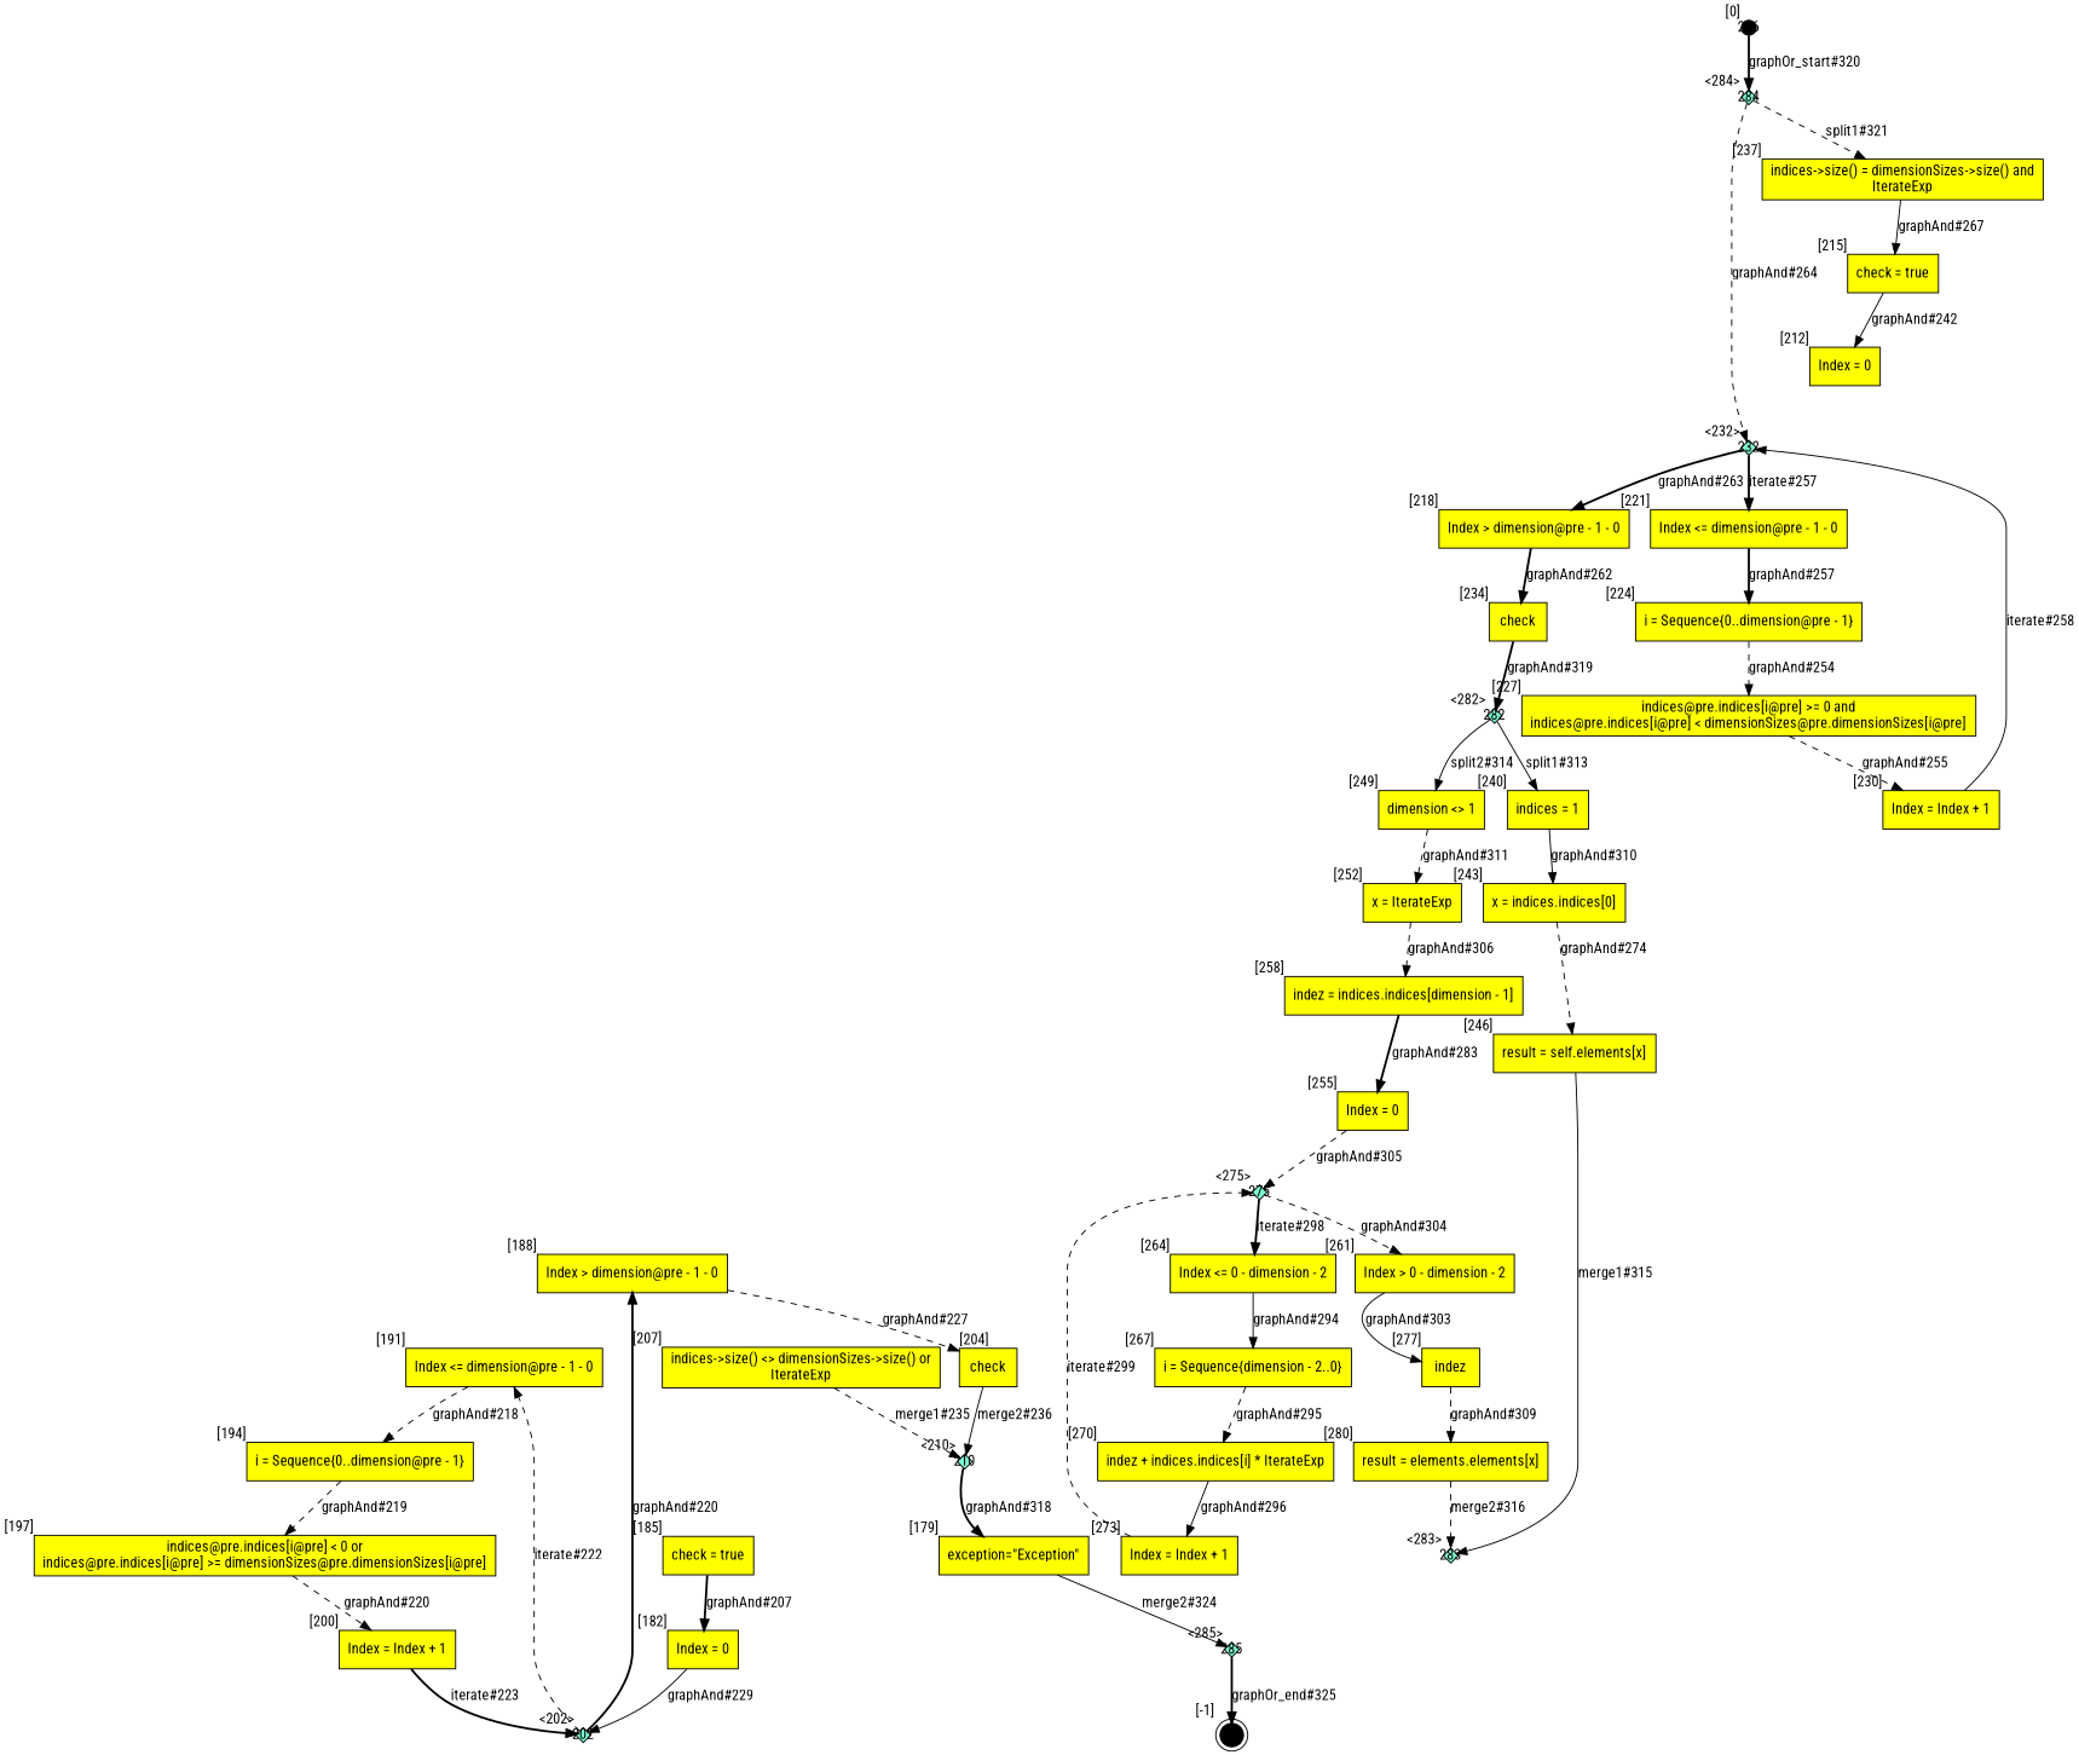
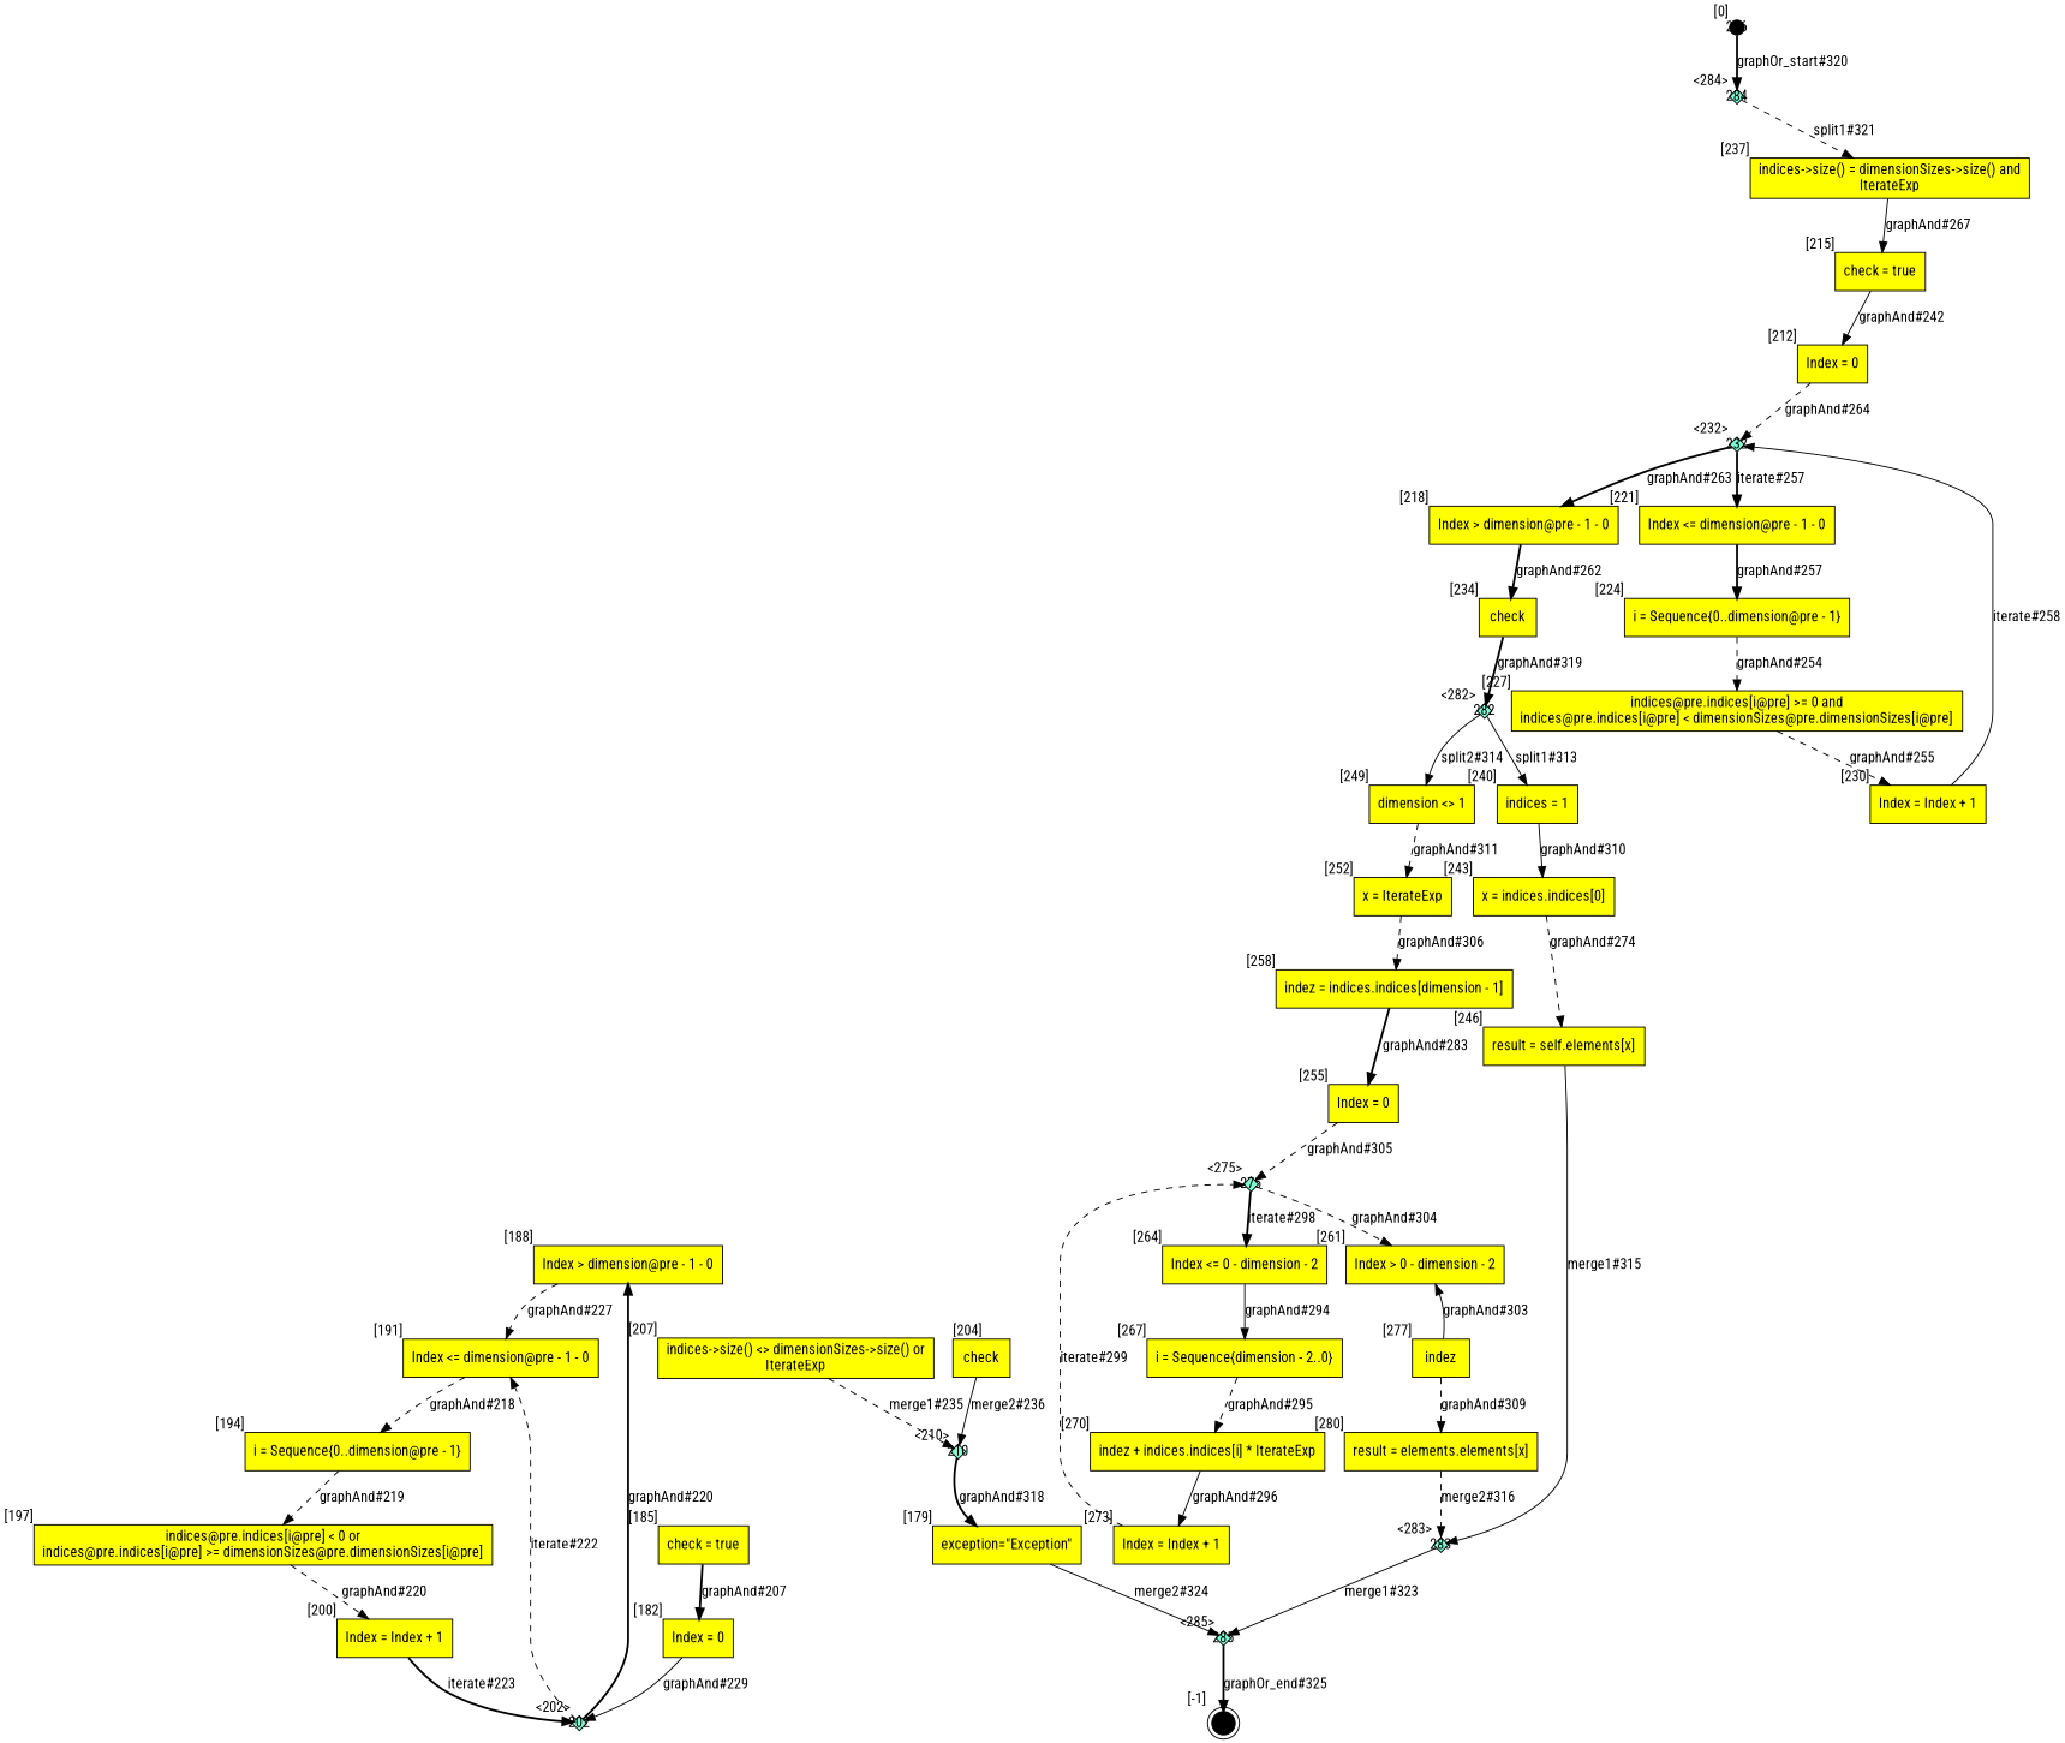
  digraph {
    fontname="Roboto Condensed"
    node [fillcolor=yellow fontname="Roboto Condensed" shape=box style=filled]
    edge [fontname="Roboto Condensed" style=dashed]
    n1 [label="indez = indices.indices[dimension - 1]" xlabel="[258]"]
    n2 [label="Index = 0" xlabel="[255]"]
    275 [fillcolor=aquamarine fixedsize=true height=.2 shape=diamond width=.2 xlabel="<275>"]
    n4 [label="i = Sequence{0..dimension@pre - 1}" xlabel="[194]"]
    n5 [label="indices@pre.indices[i@pre] < 0 or\nindices@pre.indices[i@pre] >= dimensionSizes@pre.dimensionSizes[i@pre]\n" xlabel="[197]"]
    n6 [label="Index = Index + 1" xlabel="[200]"]
    n7 [label="Index > 0 - dimension - 2" xlabel="[261]"]
    n8 [label=indez xlabel="[277]"]
    n9 [label="result = elements.elements[x]" xlabel="[280]"]
    202 [fillcolor=aquamarine fixedsize=true height=.2 shape=diamond width=.2 xlabel="<202>"]
    n11 [label="Index <= 0 - dimension - 2" xlabel="[264]"]
    n12 [label="i = Sequence{dimension - 2..0}" xlabel="[267]"]
    n13 [label="indez + indices.indices[i] * IterateExp" xlabel="[270]"]
    n14 [label="Index > dimension@pre - 1 - 0" xlabel="[188]"]
    n15 [label="Index <= dimension@pre - 1 - 0" xlabel="[191]"]
    n16 [label=check xlabel="[204]"]
    n17 [label="Index = Index + 1" xlabel="[273]"]
    210 [fillcolor=aquamarine fixedsize=true height=.2 shape=diamond width=.2 xlabel="<210>"]
    n19 [label="exception=\"Exception\"" xlabel="[179]"]
    n20 [label="indices->size() <> dimensionSizes->size() or\nIterateExp\n" xlabel="[207]"]
    n21 [label="check = true" xlabel="[185]"]
    n22 [label="Index = 0" xlabel="[182]"]
    285 [fillcolor=aquamarine fixedsize=true height=.2 shape=diamond width=.2 xlabel="<285>"]
    n24 [label="Index = 0" xlabel="[212]"]
    232 [fillcolor=aquamarine fixedsize=true height=.2 shape=diamond width=.2 xlabel="<232>"]
    n26 [label="Index > dimension@pre - 1 - 0" xlabel="[218]"]
    n27 [label="Index <= dimension@pre - 1 - 0" xlabel="[221]"]
    283 [fillcolor=aquamarine fixedsize=true height=.2 shape=diamond width=.2 xlabel="<283>"]
    n29 [label="check = true" xlabel="[215]"]
    n30 [label=check xlabel="[234]"]
    282 [fillcolor=aquamarine fixedsize=true height=.2 shape=diamond width=.2 xlabel="<282>"]
    n32 [label="indices = 1" xlabel="[240]"]
    n33 [label="dimension <> 1" xlabel="[249]"]
    n34 [label="x = indices.indices[0]" xlabel="[243]"]
    n35 [label="x = IterateExp" xlabel="[252]"]
    180 [fillcolor=black fixedsize=true height=.2 shape=doublecircle width=.2 xlabel="[-1]"]
    284 [fillcolor=aquamarine fixedsize=true height=.2 shape=diamond width=.2 xlabel="<284>"]
    n38 [label="indices->size() = dimensionSizes->size() and\nIterateExp\n" xlabel="[237]"]
    n39 [label="i = Sequence{0..dimension@pre - 1}" xlabel="[224]"]
    n40 [label="indices@pre.indices[i@pre] >= 0 and\nindices@pre.indices[i@pre] < dimensionSizes@pre.dimensionSizes[i@pre]\n" xlabel="[227]"]
    n41 [label="Index = Index + 1" xlabel="[230]"]
    236 [fillcolor=black fixedsize=true height=.2 shape=circle width=.2 xlabel="[0]"]
    n43 [label="result = self.elements[x]" xlabel="[246]"]
    n1 -> n2 [label="graphAnd#283" style=bold]
    n2 -> 275 [label="graphAnd#305"]
    275 -> n7 [label="graphAnd#304"]
    275 -> n11 [label="iterate#298" style=bold]
    n4 -> n5 [label="graphAnd#219"]
    n5 -> n6 [label="graphAnd#220"]
    n6 -> 202 [label="iterate#223" style=bold]
-   n7 -> n8 [label="graphAnd#303" style=solid]
+   n8 -> n7 [label="graphAnd#303" style=solid]
    n8 -> n9 [label="graphAnd#309"]
    n9 -> 283 [label="merge2#316"]
    202 -> n14 [label="graphAnd#220" style=bold]
    202 -> n15 [label="iterate#222"]
    n11 -> n12 [label="graphAnd#294" style=solid]
    n12 -> n13 [label="graphAnd#295"]
    n13 -> n17 [label="graphAnd#296" style=solid]
-   n14 -> n16 [label="graphAnd#227"]
+   n14 -> n15 [label="graphAnd#227"]
    n15 -> n4 [label="graphAnd#218"]
    n16 -> 210 [label="merge2#236" style=solid]
    n17 -> 275 [label="iterate#299"]
    210 -> n19 [label="graphAnd#318" style=bold]
    n19 -> 285 [label="merge2#324" style=solid]
    n20 -> 210 [label="merge1#235"]
    n21 -> n22 [label="graphAnd#207" style=bold]
    n22 -> 202 [label="graphAnd#229" style=solid]
    285 -> 180 [label="graphOr_end#325" style=bold]
-   284 -> 232 [label="graphAnd#264"]
+   n24 -> 232 [label="graphAnd#264"]
    232 -> n26 [label="graphAnd#263" style=bold]
    232 -> n27 [label="iterate#257" style=bold]
    n26 -> n30 [label="graphAnd#262" style=bold]
    n27 -> n39 [label="graphAnd#257" style=bold]
+   283 -> 285 [label="merge1#323" style=solid]
    n29 -> n24 [label="graphAnd#242" style=solid]
    n30 -> 282 [label="graphAnd#319" style=bold]
    282 -> n32 [label="split1#313" style=solid]
    282 -> n33 [label="split2#314" style=solid]
    n32 -> n34 [label="graphAnd#310" style=solid]
    n33 -> n35 [label="graphAnd#311"]
    n34 -> n43 [label="graphAnd#274"]
    n35 -> n1 [label="graphAnd#306"]
    284 -> n38 [label="split1#321"]
    n38 -> n29 [label="graphAnd#267" style=solid]
    n39 -> n40 [label="graphAnd#254"]
    n40 -> n41 [label="graphAnd#255"]
    n41 -> 232 [label="iterate#258" style=solid]
    236 -> 284 [label="graphOr_start#320" style=bold]
    n43 -> 283 [label="merge1#315" style=solid]
  }
